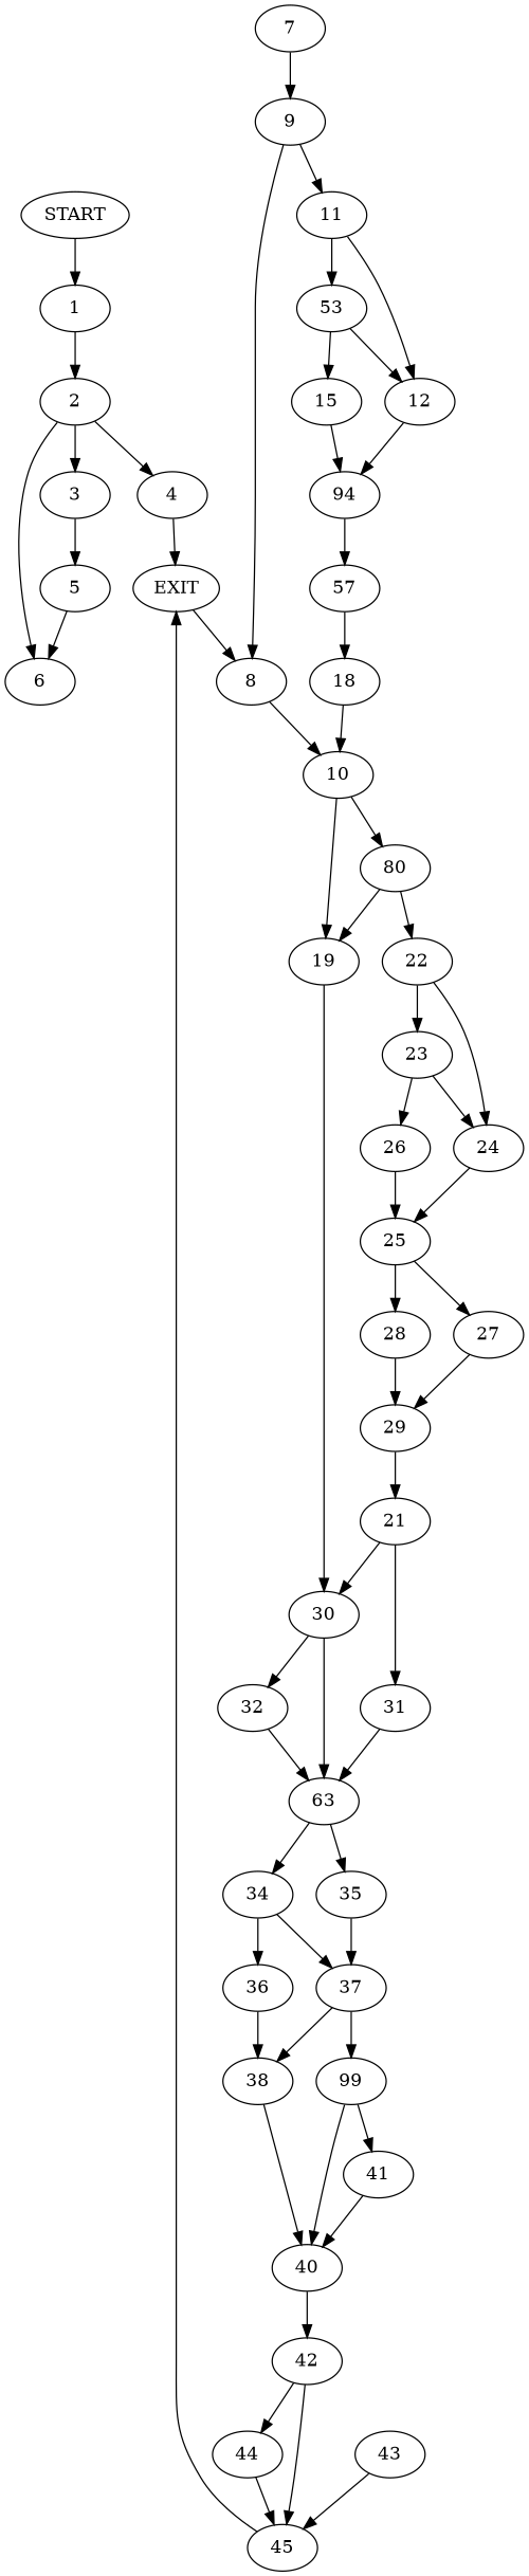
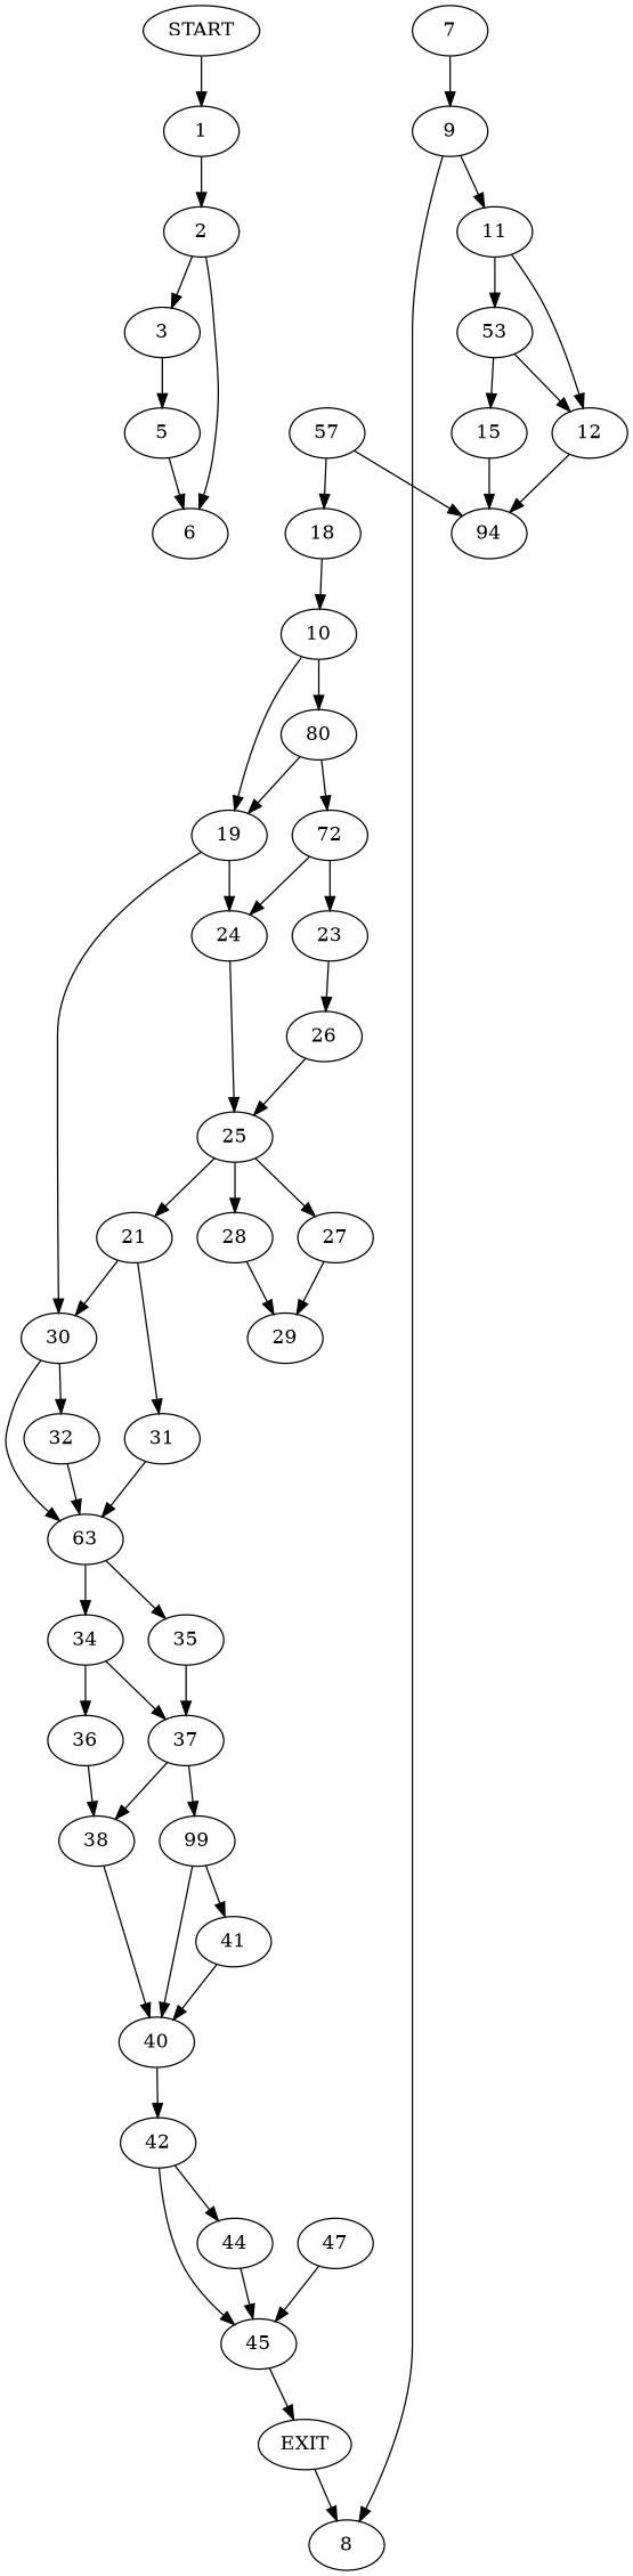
  digraph {
    n1 [label=START]
    1
    2
    n4 [label=EXIT]
    8
    3
-   4
    6
    5
    7
    9
    10
    11
    19
    n15 [label=80]
    12
    n17 [label=53]
    30
-   22
+   22 [label=72]
    n20 [label=94]
    15
    n22 [label=57]
    18
    21
    31
    23
    24
    32
    n29 [label=63]
    26
    25
    27
    28
    29
    34
    35
    36
    37
    38
    n40 [label=99]
    40
    41
    42
    44
    45
-   43
+   43 [label=47]
    n1 -> 1
    1 -> 2
    2 -> 3
-   2 -> 4
    2 -> 6
    n4 -> 8
-   8 -> 10
    3 -> 5
-   4 -> n4
    5 -> 6
    7 -> 9
    9 -> 8
    9 -> 11
    10 -> 19
    10 -> n15
    11 -> 12
    11 -> n17
    19 -> 30
    n15 -> 19
    n15 -> 22
    12 -> n20
    n17 -> 12
    n17 -> 15
    30 -> 32
    30 -> n29
    22 -> 23
    22 -> 24
-   n20 -> n22
+   n22 -> n20
    15 -> n20
    n22 -> 18
    18 -> 10
    21 -> 30
    21 -> 31
    31 -> n29
-   23 -> 24
+   19 -> 24
    23 -> 26
    24 -> 25
    32 -> n29
    n29 -> 34
    n29 -> 35
    26 -> 25
    25 -> 27
    25 -> 28
    27 -> 29
    28 -> 29
-   29 -> 21
+   25 -> 21
    34 -> 36
    34 -> 37
    35 -> 37
    36 -> 38
    37 -> 38
    37 -> n40
    38 -> 40
    n40 -> 40
    n40 -> 41
    40 -> 42
    41 -> 40
    42 -> 44
    42 -> 45
    44 -> 45
    45 -> n4
    43 -> 45
  }
